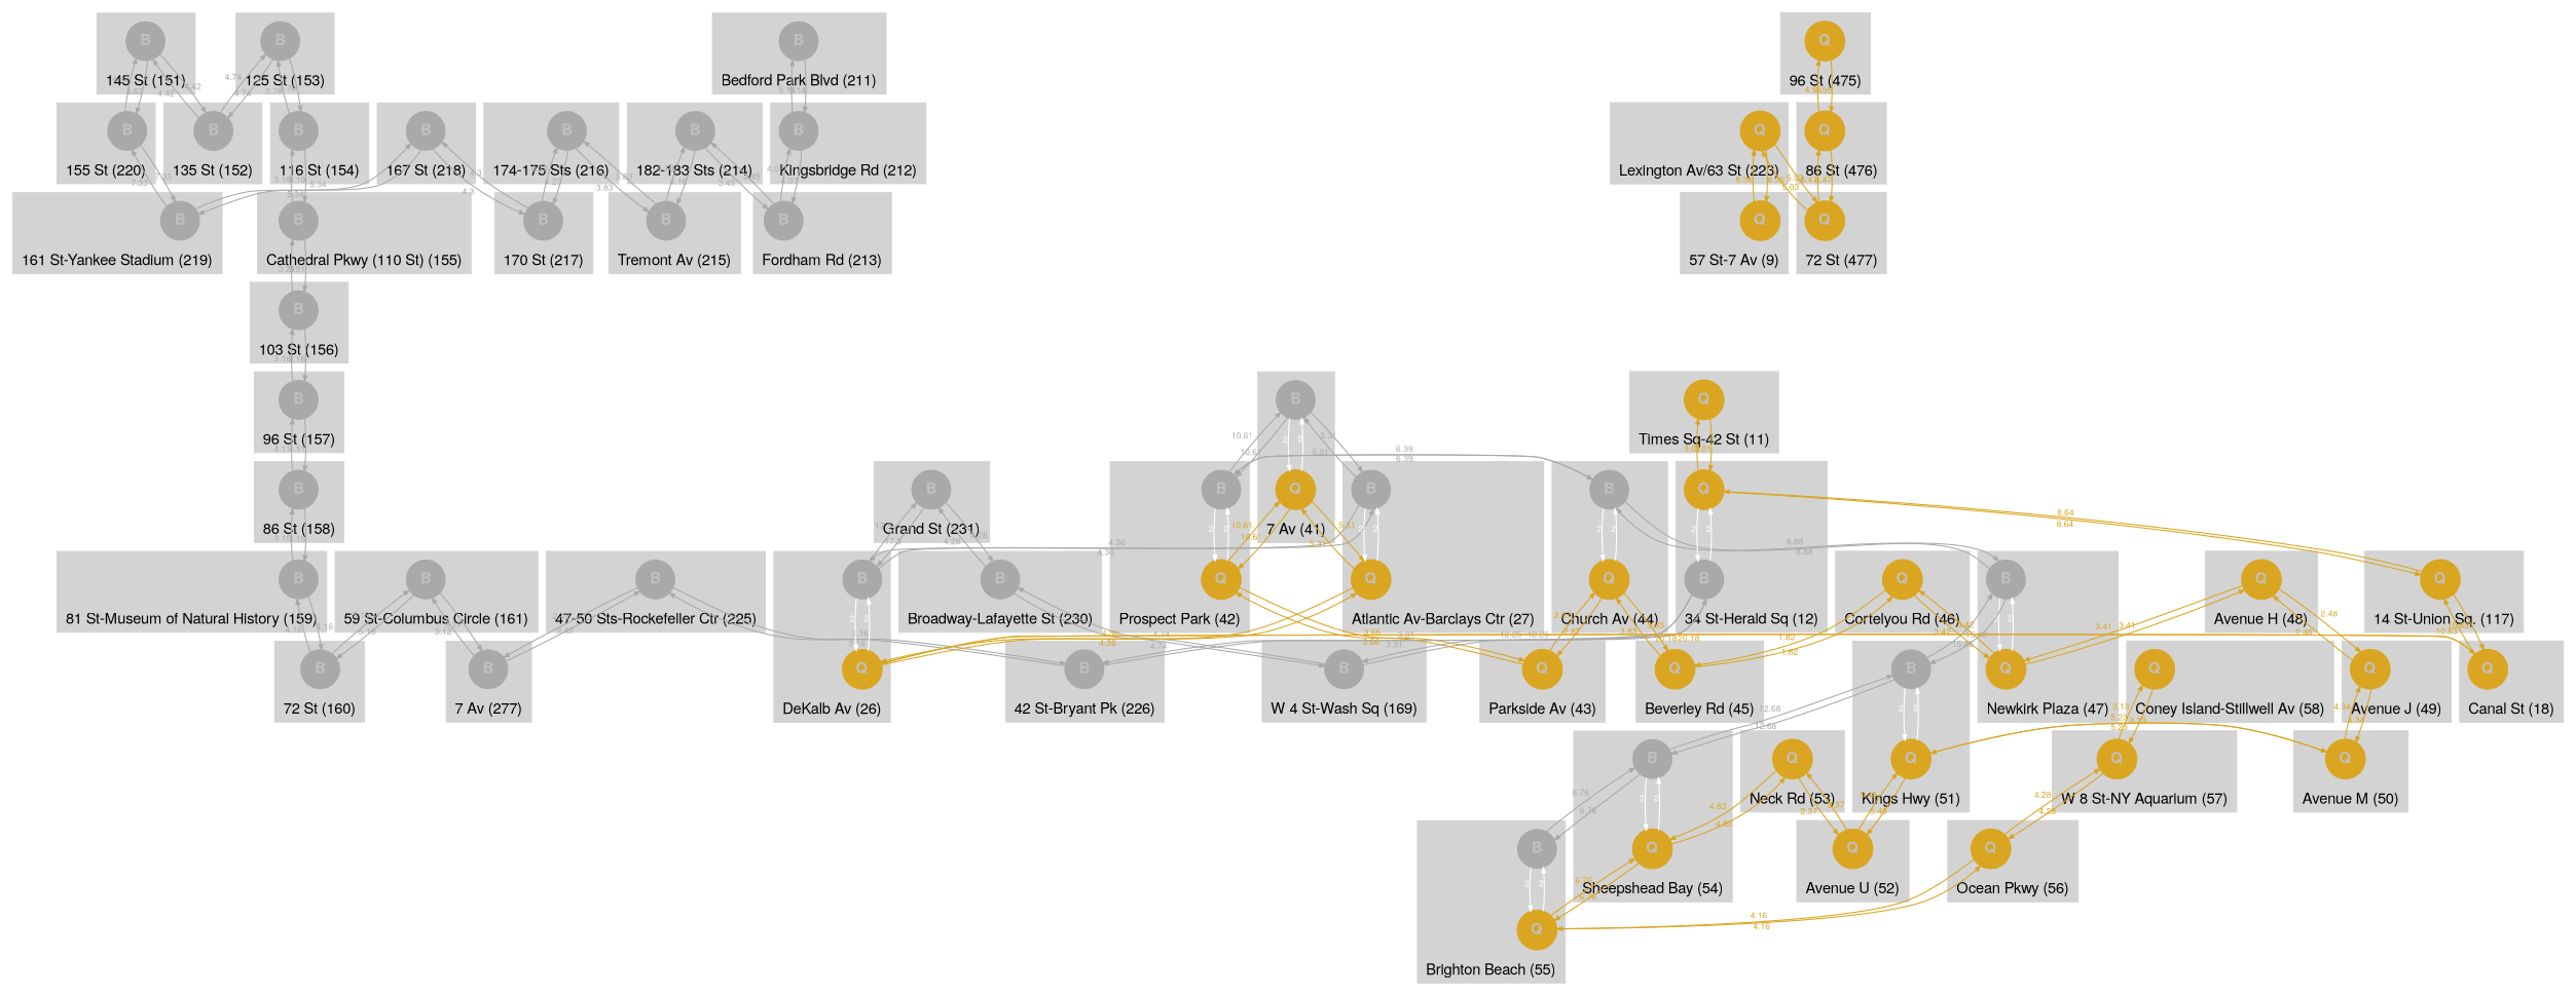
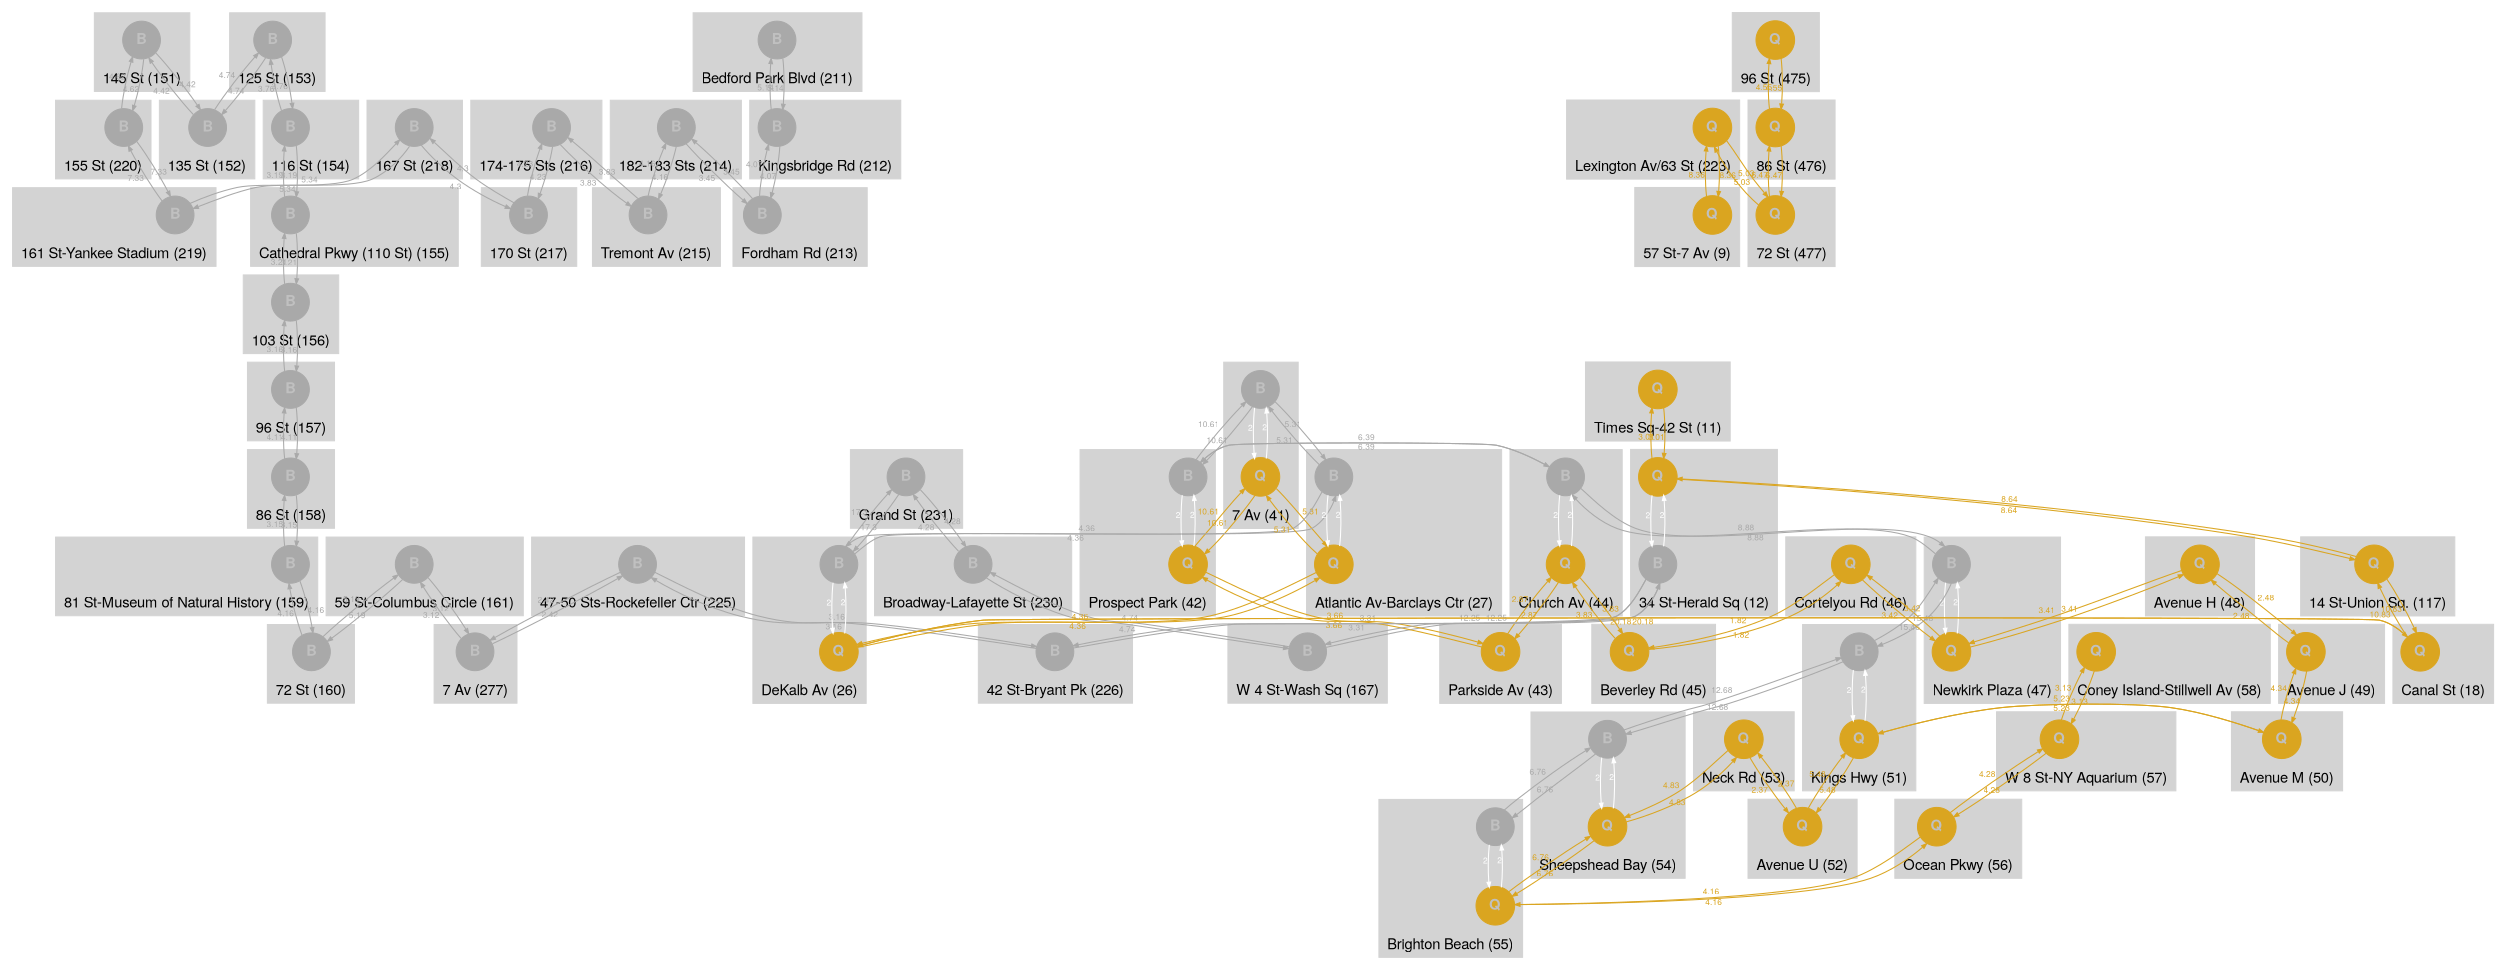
  digraph {
    fontname="Helvetica,Arial,sans-serif"
    node [color=darkgray fontcolor=gray fontname="Helvetica,Arial,sans-serif bold" labelloc=c shape=circle style=filled]
    edge [arrowsize=0.5 color=darkgray fontcolor=darkgray fontname="Helvetica,Arial,sans-serif" fontsize=8 xlabel=2]
    n1 [label=B]
    n2 [label=B]
    n3 [label=B]
    n4 [label=B]
    n5 [label=B]
    n6 [label=B]
    n7 [label=B]
    n8 [label=B]
    n9 [label=B]
    n10 [label=B]
    n11 [label=B]
    n12 [label=B]
    n13 [label=B]
    n14 [label=B]
    n15 [label=B]
    n16 [label=B]
    n17 [label=B]
    n18 [label=B]
    n19 [label=B]
    n20 [label=B]
    n21 [label=B]
    n22 [label=B]
    n23 [label=B]
    n24 [label=B]
    n25 [label=B]
    n26 [label=B]
    n27 [label=B]
    n28 [label=B]
    n29 [color=goldenrod label=Q]
    n30 [label=B]
    n31 [color=goldenrod label=Q]
    n32 [label=B]
    n33 [color=goldenrod label=Q]
    n34 [label=B]
    n35 [color=goldenrod label=Q]
    n36 [label=B]
    n37 [color=goldenrod label=Q]
    n38 [label=B]
    n39 [color=goldenrod label=Q]
    n40 [label=B]
    n41 [color=goldenrod label=Q]
    n42 [label=B]
    n43 [color=goldenrod label=Q]
    n44 [color=goldenrod label=Q]
    n45 [color=goldenrod label=Q]
    n46 [label=B]
    n47 [color=goldenrod label=Q]
    n48 [color=goldenrod label=Q]
    n49 [color=goldenrod label=Q]
    n50 [color=goldenrod label=Q]
    n51 [color=goldenrod label=Q]
    n52 [color=goldenrod label=Q]
    n53 [color=goldenrod label=Q]
    n54 [label=B]
    n55 [color=goldenrod label=Q]
    n56 [color=goldenrod label=Q]
    n57 [color=goldenrod label=Q]
    n58 [color=goldenrod label=Q]
    n59 [color=goldenrod label=Q]
    n60 [color=goldenrod label=Q]
    n61 [color=goldenrod label=Q]
    n62 [color=goldenrod label=Q]
    n63 [color=goldenrod label=Q]
    n64 [color=goldenrod label=Q]
    n65 [color=goldenrod label=Q]
    n66 [color=goldenrod label=Q]
    subgraph cluster_1 {
      color=lightgrey
      label="145 St (151)"
      labelloc=b
      style=filled
      n1
    }
    subgraph cluster_2 {
      color=lightgrey
      label="125 St (153)"
      labelloc=b
      style=filled
      n2
    }
    subgraph cluster_3 {
      color=lightgrey
      label="59 St-Columbus Circle (161)"
      labelloc=b
      style=filled
      n3
    }
    subgraph cluster_4 {
      color=lightgrey
-     label="W 4 St-Wash Sq (169)"
+     label="W 4 St-Wash Sq (167)"
      labelloc=b
      style=filled
      n4
    }
    subgraph cluster_5 {
      color=lightgrey
      label="135 St (152)"
      labelloc=b
      style=filled
      n5
    }
    subgraph cluster_6 {
      color=lightgrey
      label="116 St (154)"
      labelloc=b
      style=filled
      n6
    }
    subgraph cluster_7 {
      color=lightgrey
      label="Cathedral Pkwy (110 St) (155)"
      labelloc=b
      style=filled
      n7
    }
    subgraph cluster_8 {
      color=lightgrey
      label="103 St (156)"
      labelloc=b
      style=filled
      n8
    }
    subgraph cluster_9 {
      color=lightgrey
      label="96 St (157)"
      labelloc=b
      style=filled
      n9
    }
    subgraph cluster_10 {
      color=lightgrey
      label="86 St (158)"
      labelloc=b
      style=filled
      n10
    }
    subgraph cluster_11 {
      color=lightgrey
      label="81 St-Museum of Natural History (159)"
      labelloc=b
      style=filled
      n11
    }
    subgraph cluster_12 {
      color=lightgrey
      label="72 St (160)"
      labelloc=b
      style=filled
      n12
    }
    subgraph cluster_13 {
      color=lightgrey
      label="Bedford Park Blvd (211)"
      labelloc=b
      style=filled
      n13
    }
    subgraph cluster_14 {
      color=lightgrey
      label="Kingsbridge Rd (212)"
      labelloc=b
      style=filled
      n14
    }
    subgraph cluster_15 {
      color=lightgrey
      label="Fordham Rd (213)"
      labelloc=b
      style=filled
      n15
    }
    subgraph cluster_16 {
      color=lightgrey
      label="182-183 Sts (214)"
      labelloc=b
      style=filled
      n16
    }
    subgraph cluster_17 {
      color=lightgrey
      label="Tremont Av (215)"
      labelloc=b
      style=filled
      n17
    }
    subgraph cluster_18 {
      color=lightgrey
      label="174-175 Sts (216)"
      labelloc=b
      style=filled
      n18
    }
    subgraph cluster_19 {
      color=lightgrey
      label="170 St (217)"
      labelloc=b
      style=filled
      n19
    }
    subgraph cluster_20 {
      color=lightgrey
      label="167 St (218)"
      labelloc=b
      style=filled
      n20
    }
    subgraph cluster_21 {
      color=lightgrey
      label="155 St (220)"
      labelloc=b
      style=filled
      n21
    }
    subgraph cluster_22 {
      color=lightgrey
      label="Grand St (231)"
      labelloc=b
      style=filled
      n22
    }
    subgraph cluster_23 {
      color=lightgrey
      label="161 St-Yankee Stadium (219)"
      labelloc=b
      style=filled
      n23
    }
    subgraph cluster_24 {
      color=lightgrey
      label="7 Av (277)"
      labelloc=b
      style=filled
      n24
    }
    subgraph cluster_25 {
      color=lightgrey
      label="47-50 Sts-Rockefeller Ctr (225)"
      labelloc=b
      style=filled
      n25
    }
    subgraph cluster_26 {
      color=lightgrey
      label="42 St-Bryant Pk (226)"
      labelloc=b
      style=filled
      n26
    }
    subgraph cluster_27 {
      color=lightgrey
      label="Broadway-Lafayette St (230)"
      labelloc=b
      style=filled
      n27
    }
    subgraph cluster_28 {
      color=lightgrey
      label="7 Av (41)"
      labelloc=b
      style=filled
      n28
      n29
    }
    subgraph cluster_29 {
      color=lightgrey
      label="Church Av (44)"
      labelloc=b
      style=filled
      n30
      n31
    }
    subgraph cluster_30 {
      color=lightgrey
      label="Newkirk Plaza (47)"
      labelloc=b
      style=filled
      n32
      n33
    }
    subgraph cluster_31 {
      color=lightgrey
      label="Kings Hwy (51)"
      labelloc=b
      style=filled
      n34
      n35
    }
    subgraph cluster_32 {
      color=lightgrey
      label="Sheepshead Bay (54)"
      labelloc=b
      style=filled
      n36
      n37
    }
    subgraph cluster_33 {
      color=lightgrey
      label="Brighton Beach (55)"
      labelloc=b
      style=filled
      n38
      n39
    }
    subgraph cluster_34 {
      color=lightgrey
      label="DeKalb Av (26)"
      labelloc=b
      style=filled
      n40
      n41
    }
    subgraph cluster_35 {
      color=lightgrey
      label="Prospect Park (42)"
      labelloc=b
      style=filled
      n42
      n43
    }
    subgraph cluster_36 {
      color=lightgrey
      label="Coney Island-Stillwell Av (58)"
      labelloc=b
      style=filled
      n44
    }
    subgraph cluster_37 {
      color=lightgrey
      label="Parkside Av (43)"
      labelloc=b
      style=filled
      n45
    }
    subgraph cluster_38 {
      color=lightgrey
      label="Atlantic Av-Barclays Ctr (27)"
      labelloc=b
      style=filled
      n46
      n47
    }
    subgraph cluster_39 {
      color=lightgrey
      label="W 8 St-NY Aquarium (57)"
      labelloc=b
      style=filled
      n48
    }
    subgraph cluster_40 {
      color=lightgrey
      label="Lexington Av/63 St (223)"
      labelloc=b
      style=filled
      n49
    }
    subgraph cluster_41 {
      color=lightgrey
      label="14 St-Union Sq. (117)"
      labelloc=b
      style=filled
      n50
    }
    subgraph cluster_42 {
      color=lightgrey
      label="Times Sq-42 St (11)"
      labelloc=b
      style=filled
      n51
    }
    subgraph cluster_43 {
      color=lightgrey
      label="57 St-7 Av (9)"
      labelloc=b
      style=filled
      n52
    }
    subgraph cluster_44 {
      color=lightgrey
      label="34 St-Herald Sq (12)"
      labelloc=b
      style=filled
      n53
      n54
    }
    subgraph cluster_45 {
      color=lightgrey
      label="Beverley Rd (45)"
      labelloc=b
      style=filled
      n55
    }
    subgraph cluster_46 {
      color=lightgrey
      label="Cortelyou Rd (46)"
      labelloc=b
      style=filled
      n56
    }
    subgraph cluster_47 {
      color=lightgrey
      label="Avenue H (48)"
      labelloc=b
      style=filled
      n57
    }
    subgraph cluster_48 {
      color=lightgrey
      label="Avenue J (49)"
      labelloc=b
      style=filled
      n58
    }
    subgraph cluster_49 {
      color=lightgrey
      label="Avenue M (50)"
      labelloc=b
      style=filled
      n59
    }
    subgraph cluster_50 {
      color=lightgrey
      label="Avenue U (52)"
      labelloc=b
      style=filled
      n60
    }
    subgraph cluster_51 {
      color=lightgrey
      label="Neck Rd (53)"
      labelloc=b
      style=filled
      n61
    }
    subgraph cluster_52 {
      color=lightgrey
      label="Ocean Pkwy (56)"
      labelloc=b
      style=filled
      n62
    }
    subgraph cluster_53 {
      color=lightgrey
      label="96 St (475)"
      labelloc=b
      style=filled
      n63
    }
    subgraph cluster_54 {
      color=lightgrey
      label="86 St (476)"
      labelloc=b
      style=filled
      n64
    }
    subgraph cluster_55 {
      color=lightgrey
      label="72 St (477)"
      labelloc=b
      style=filled
      n65
    }
    subgraph cluster_56 {
      color=lightgrey
      label="Canal St (18)"
      labelloc=b
      style=filled
      n66
    }
    n1 -> n5 [xlabel=4.42]
    n1 -> n21 [xlabel=4.62]
    n2 -> n5 [xlabel=4.74]
    n2 -> n6 [xlabel=3.76]
    n3 -> n12 [xlabel=5.19]
    n3 -> n24 [xlabel=3.12]
    n4 -> n27 [xlabel=4.74]
    n4 -> n54 [xlabel=12.25]
    n5 -> n1 [xlabel=4.42]
    n5 -> n2 [xlabel=4.74]
    n6 -> n2 [xlabel=3.76]
    n6 -> n7 [xlabel=3.19]
    n7 -> n6 [xlabel=3.19]
    n7 -> n8 [xlabel=3.21]
    n8 -> n7 [xlabel=3.21]
    n8 -> n9 [xlabel=3.16]
    n9 -> n8 [xlabel=3.16]
    n9 -> n10 [xlabel=4.11]
    n10 -> n9 [xlabel=4.11]
    n10 -> n11 [xlabel=3.15]
    n11 -> n10 [xlabel=3.15]
    n11 -> n12 [xlabel=4.16]
    n12 -> n3 [xlabel=5.19]
    n12 -> n11 [xlabel=4.16]
    n13 -> n14 [xlabel=5.14]
    n14 -> n13 [xlabel=5.14]
    n14 -> n15 [xlabel=4.07]
    n15 -> n14 [xlabel=4.07]
    n15 -> n16 [xlabel=3.45]
    n16 -> n15 [xlabel=3.45]
    n16 -> n17 [xlabel=4.16]
    n17 -> n16 [xlabel=4.16]
    n17 -> n18 [xlabel=3.83]
    n18 -> n17 [xlabel=3.83]
    n18 -> n19 [xlabel=4.23]
    n19 -> n18 [xlabel=4.23]
    n19 -> n20 [xlabel=4.3]
    n20 -> n19 [xlabel=4.3]
    n20 -> n23 [xlabel=5.34]
    n21 -> n1 [xlabel=4.62]
    n21 -> n23 [xlabel=7.33]
    n22 -> n27 [xlabel=4.28]
    n22 -> n40 [xlabel=17.3]
    n23 -> n20 [xlabel=5.34]
    n23 -> n21 [xlabel=7.33]
    n24 -> n3 [xlabel=3.12]
    n24 -> n25 [xlabel=2.42]
    n25 -> n24 [xlabel=2.42]
    n25 -> n26 [xlabel=3.16]
    n26 -> n25 [xlabel=3.16]
    n26 -> n54 [xlabel=3.31]
    n27 -> n4 [xlabel=4.74]
    n27 -> n22 [xlabel=4.28]
    n28 -> n29 [color=white fontcolor=white]
    n28 -> n42 [xlabel=10.61]
    n28 -> n46 [xlabel=5.31]
    n29 -> n28 [color=white fontcolor=white]
    n29 -> n43 [color=goldenrod fontcolor=goldenrod xlabel=10.61]
    n29 -> n47 [color=goldenrod fontcolor=goldenrod xlabel=5.31]
    n30 -> n31 [color=white fontcolor=white]
    n30 -> n32 [xlabel=8.88]
    n30 -> n42 [xlabel=6.39]
    n31 -> n30 [color=white fontcolor=white]
    n31 -> n45 [color=goldenrod fontcolor=goldenrod xlabel=2.87]
    n31 -> n55 [color=goldenrod fontcolor=goldenrod xlabel=3.83]
    n32 -> n30 [xlabel=8.88]
    n32 -> n33 [color=white fontcolor=white]
    n32 -> n34 [xlabel=15.46]
    n33 -> n32 [color=white fontcolor=white]
    n33 -> n56 [color=goldenrod fontcolor=goldenrod xlabel=3.42]
    n33 -> n57 [color=goldenrod fontcolor=goldenrod xlabel=3.41]
    n34 -> n32 [xlabel=15.46]
    n34 -> n35 [color=white fontcolor=white]
    n34 -> n36 [xlabel=12.68]
    n35 -> n34 [color=white fontcolor=white]
    n35 -> n59 [color=goldenrod fontcolor=goldenrod xlabel=5.23]
    n35 -> n60 [color=goldenrod fontcolor=goldenrod xlabel=5.48]
    n36 -> n34 [xlabel=12.68]
    n36 -> n37 [color=white fontcolor=white]
    n36 -> n38 [xlabel=6.76]
    n37 -> n36 [color=white fontcolor=white]
    n37 -> n39 [color=goldenrod fontcolor=goldenrod xlabel=6.76]
    n37 -> n61 [color=goldenrod fontcolor=goldenrod xlabel=4.83]
    n38 -> n36 [xlabel=6.76]
    n38 -> n39 [color=white fontcolor=white]
    n39 -> n37 [color=goldenrod fontcolor=goldenrod xlabel=6.76]
    n39 -> n38 [color=white fontcolor=white]
    n39 -> n62 [color=goldenrod fontcolor=goldenrod xlabel=4.16]
    n40 -> n22 [xlabel=17.3]
    n40 -> n41 [color=white fontcolor=white]
    n40 -> n46 [xlabel=4.36]
    n41 -> n40 [color=white fontcolor=white]
    n41 -> n47 [color=goldenrod fontcolor=goldenrod xlabel=4.36]
    n41 -> n66 [color=goldenrod fontcolor=goldenrod xlabel=20.18]
    n42 -> n28 [xlabel=10.61]
    n42 -> n30 [xlabel=6.39]
    n42 -> n43 [color=white fontcolor=white]
    n43 -> n29 [color=goldenrod fontcolor=goldenrod xlabel=10.61]
    n43 -> n42 [color=white fontcolor=white]
    n43 -> n45 [color=goldenrod fontcolor=goldenrod xlabel=3.66]
    n44 -> n48 [color=goldenrod fontcolor=goldenrod xlabel=3.13]
    n45 -> n31 [color=goldenrod fontcolor=goldenrod xlabel=2.87]
    n45 -> n43 [color=goldenrod fontcolor=goldenrod xlabel=3.66]
    n46 -> n28 [xlabel=5.31]
    n46 -> n40 [xlabel=4.36]
    n46 -> n47 [color=white fontcolor=white]
    n47 -> n29 [color=goldenrod fontcolor=goldenrod xlabel=5.31]
    n47 -> n41 [color=goldenrod fontcolor=goldenrod xlabel=4.36]
    n47 -> n46 [color=white fontcolor=white]
    n48 -> n44 [color=goldenrod fontcolor=goldenrod xlabel=3.13]
    n48 -> n62 [color=goldenrod fontcolor=goldenrod xlabel=4.28]
    n49 -> n52 [color=goldenrod fontcolor=goldenrod xlabel=8.36]
    n49 -> n65 [color=goldenrod fontcolor=goldenrod xlabel=5.03]
    n50 -> n53 [color=goldenrod fontcolor=goldenrod xlabel=8.64]
    n50 -> n66 [color=goldenrod fontcolor=goldenrod xlabel=10.83]
    n51 -> n53 [color=goldenrod fontcolor=goldenrod xlabel=3.01]
    n52 -> n49 [color=goldenrod fontcolor=goldenrod xlabel=8.36]
    n53 -> n50 [color=goldenrod fontcolor=goldenrod xlabel=8.64]
    n53 -> n51 [color=goldenrod fontcolor=goldenrod xlabel=3.01]
    n53 -> n54 [color=white fontcolor=white]
    n54 -> n4 [xlabel=12.25]
    n54 -> n26 [xlabel=3.31]
    n54 -> n53 [color=white fontcolor=white]
    n55 -> n31 [color=goldenrod fontcolor=goldenrod xlabel=3.83]
    n55 -> n56 [color=goldenrod fontcolor=goldenrod xlabel=1.82]
    n56 -> n33 [color=goldenrod fontcolor=goldenrod xlabel=3.42]
    n56 -> n55 [color=goldenrod fontcolor=goldenrod xlabel=1.82]
    n57 -> n33 [color=goldenrod fontcolor=goldenrod xlabel=3.41]
    n57 -> n58 [color=goldenrod fontcolor=goldenrod xlabel=2.48]
    n58 -> n57 [color=goldenrod fontcolor=goldenrod xlabel=2.48]
    n58 -> n59 [color=goldenrod fontcolor=goldenrod xlabel=4.34]
    n59 -> n35 [color=goldenrod fontcolor=goldenrod xlabel=5.23]
    n59 -> n58 [color=goldenrod fontcolor=goldenrod xlabel=4.34]
    n60 -> n35 [color=goldenrod fontcolor=goldenrod xlabel=5.48]
    n60 -> n61 [color=goldenrod fontcolor=goldenrod xlabel=2.37]
    n61 -> n37 [color=goldenrod fontcolor=goldenrod xlabel=4.83]
    n61 -> n60 [color=goldenrod fontcolor=goldenrod xlabel=2.37]
    n62 -> n39 [color=goldenrod fontcolor=goldenrod xlabel=4.16]
    n62 -> n48 [color=goldenrod fontcolor=goldenrod xlabel=4.28]
    n63 -> n64 [color=goldenrod fontcolor=goldenrod xlabel=4.55]
    n64 -> n63 [color=goldenrod fontcolor=goldenrod xlabel=4.55]
    n64 -> n65 [color=goldenrod fontcolor=goldenrod xlabel=6.47]
    n65 -> n49 [color=goldenrod fontcolor=goldenrod xlabel=5.03]
    n65 -> n64 [color=goldenrod fontcolor=goldenrod xlabel=6.47]
    n66 -> n41 [color=goldenrod fontcolor=goldenrod xlabel=20.18]
    n66 -> n50 [color=goldenrod fontcolor=goldenrod xlabel=10.83]
  }
